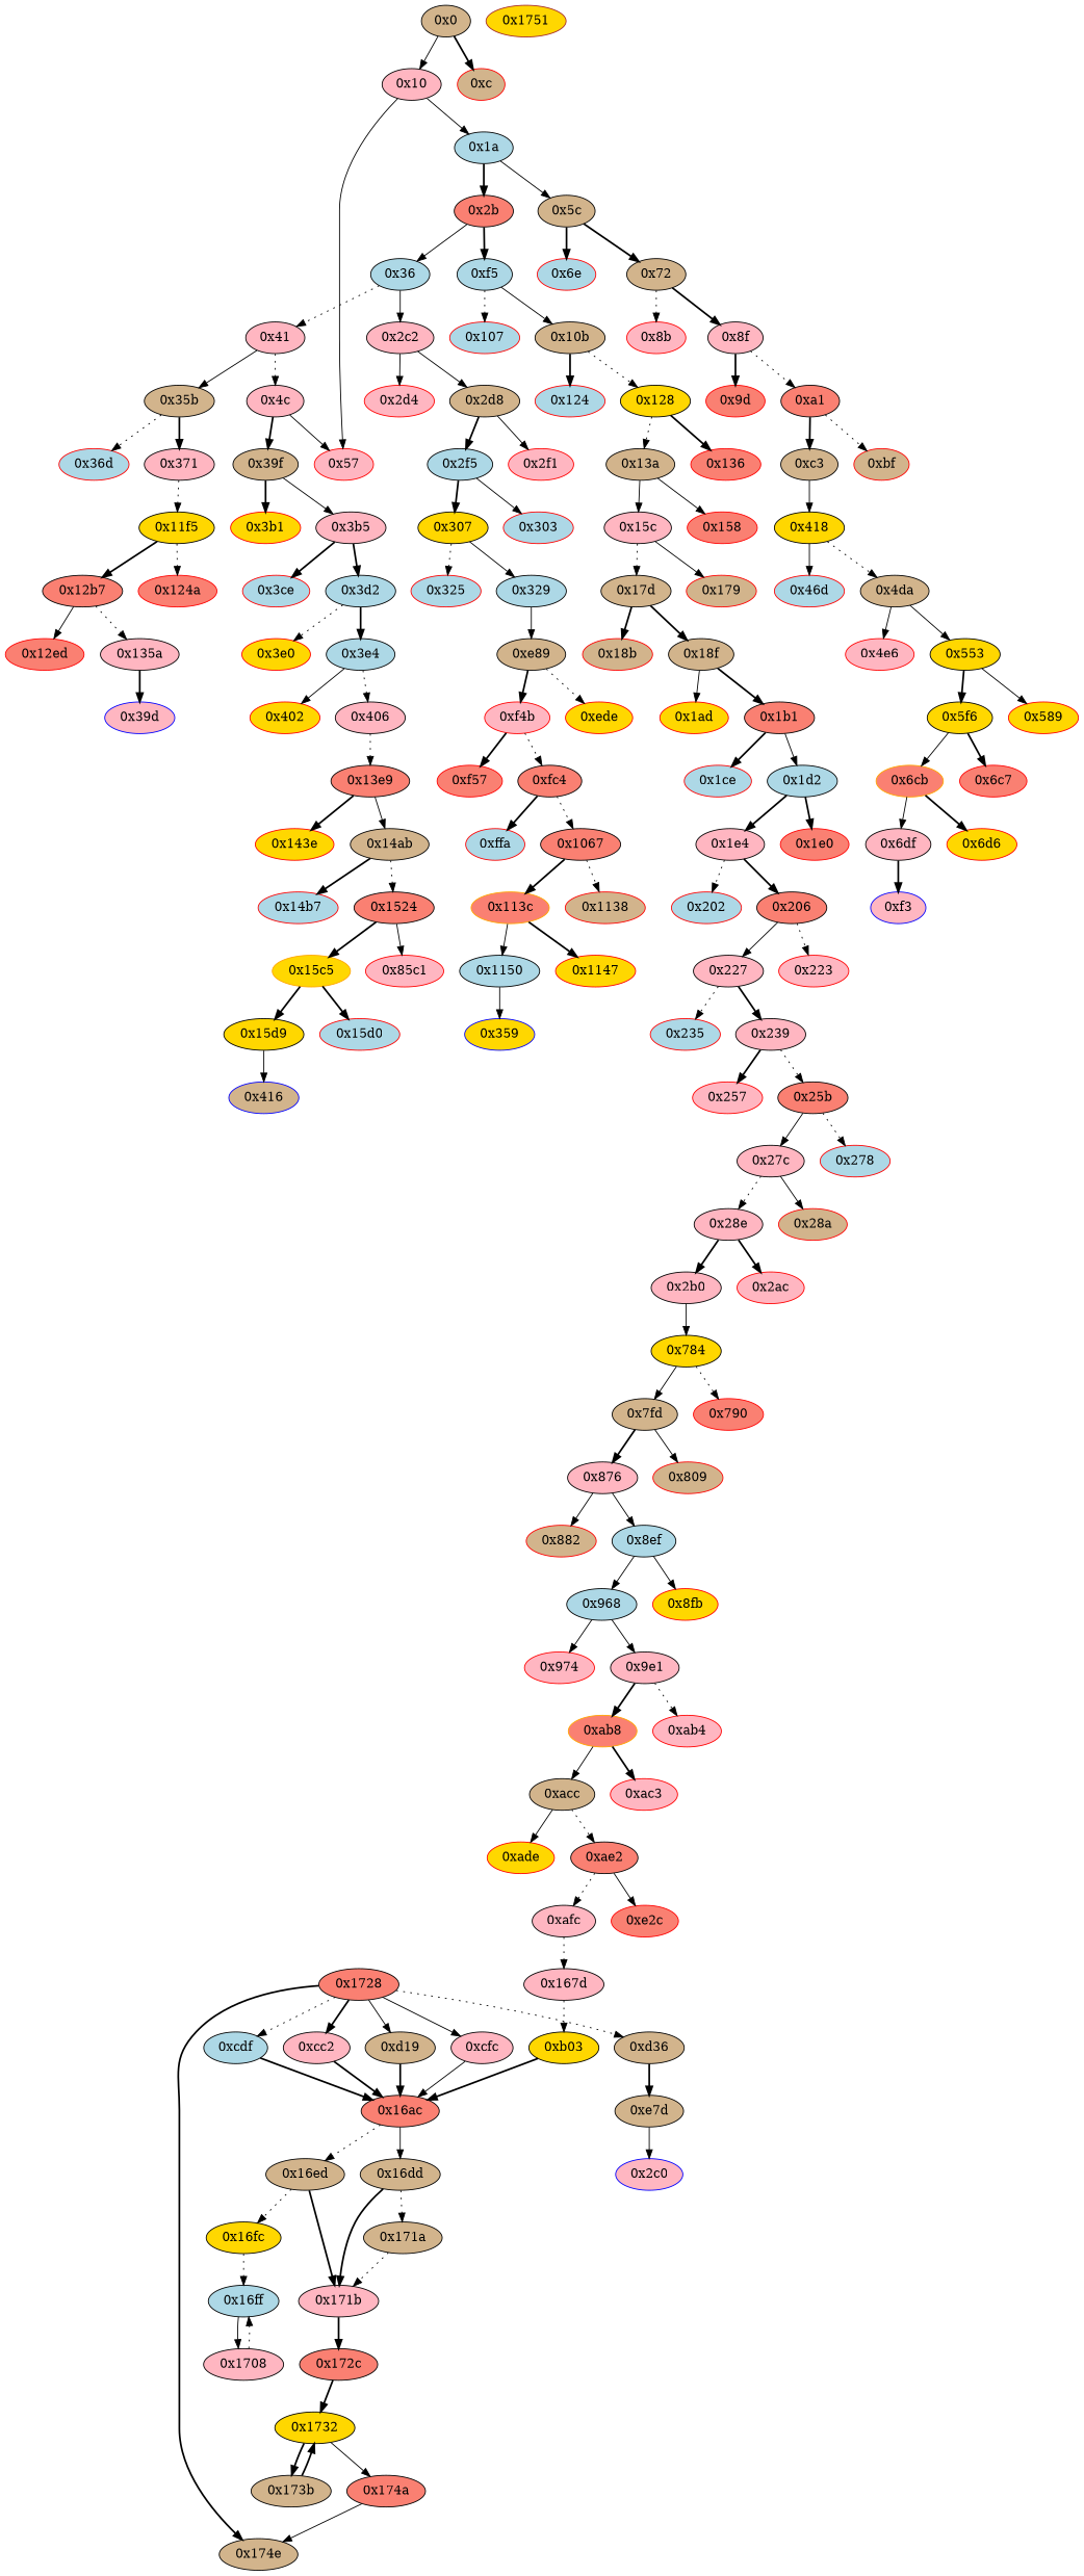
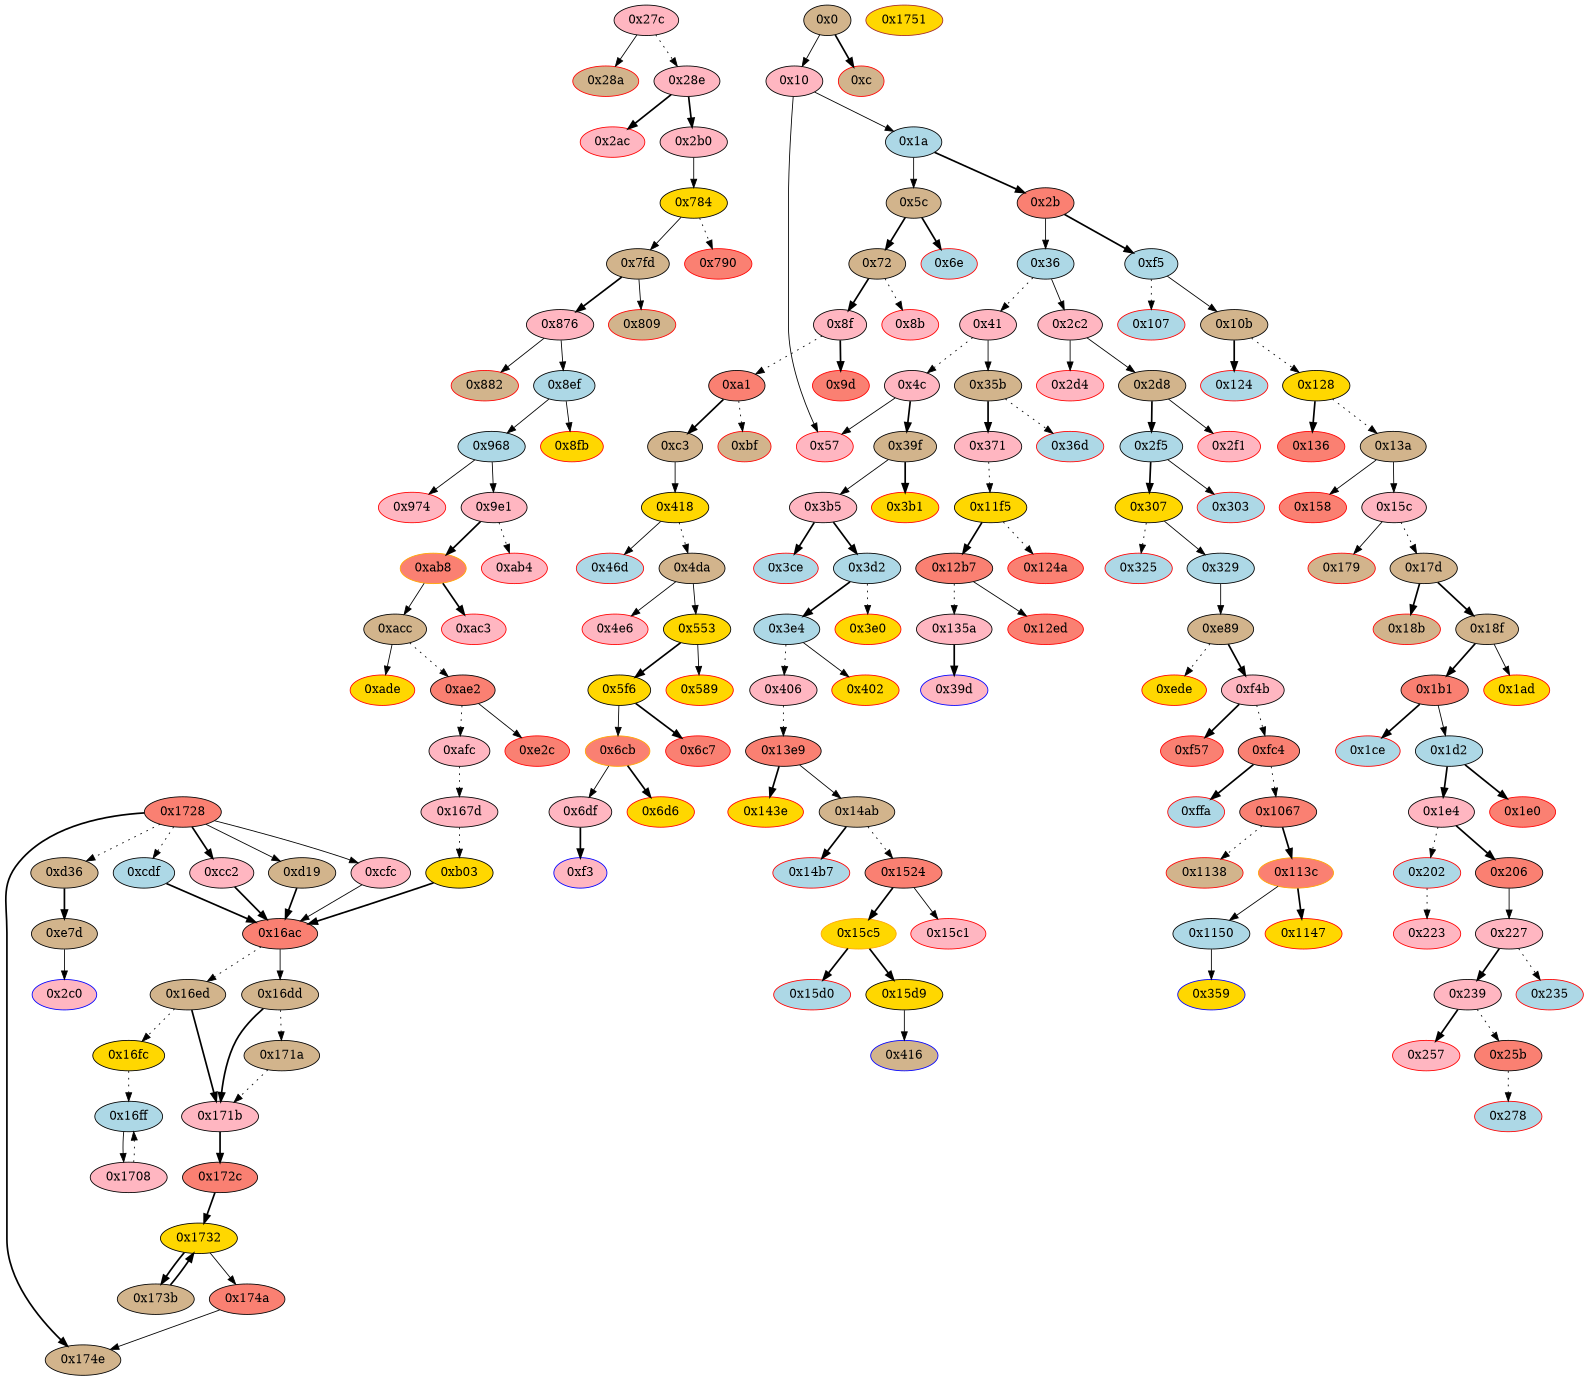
  strict digraph {
    node [fillcolor=lightpink style=filled]
    edge [style=bold]
    "0x882" [color=red fillcolor=tan]
    "0x3b1" [color=red fillcolor=gold]
    "0x1ad" [color=red fillcolor=gold]
    "0xab8" [color=orange fillcolor=salmon]
    "0xacc" [fillcolor=tan]
    "0xac3" [color=red]
    "0xade" [color=red fillcolor=gold]
    "0xae2" [fillcolor=salmon]
    "0x1150" [fillcolor=lightblue]
    "0x359" [color=blue fillcolor=gold]
    "0xc3" [fillcolor=tan]
    "0x418" [fillcolor=gold]
    "0x46d" [color=red fillcolor=lightblue]
    "0x4da" [fillcolor=tan]
    "0x25b" [fillcolor=salmon]
    "0x278" [color=red fillcolor=lightblue]
    "0x27c"
    "0x28a" [color=red fillcolor=tan]
    "0x28e"
    "0x1728" [fillcolor=salmon]
    "0xcc2"
    "0xd19" [fillcolor=tan]
    "0xcfc"
    "0xd36" [fillcolor=tan]
    "0xcdf" [fillcolor=lightblue]
    "0x174e" [fillcolor=tan]
    "0x16ac" [fillcolor=salmon]
    "0xe7d" [fillcolor=tan]
    "0x2d8" [fillcolor=tan]
    "0x2f5" [fillcolor=lightblue]
    "0x2f1" [color=red]
    "0x307" [fillcolor=gold]
    "0x303" [color=red fillcolor=lightblue]
    "0x13a" [fillcolor=tan]
    "0x15c"
    "0x158" [color=red fillcolor=salmon]
    "0x179" [color=red fillcolor=tan]
    "0x17d" [fillcolor=tan]
    "0x16ed" [fillcolor=tan]
    "0x16dd" [fillcolor=tan]
    "0x968" [fillcolor=lightblue]
    "0x974" [color=red]
    "0x9e1"
    "0xab4" [color=red]
    "0xf3" [color=blue]
    "0x1751" [color=brown fillcolor=gold]
    "0x35b" [fillcolor=tan]
    "0x36d" [color=red fillcolor=lightblue]
    "0x371"
    "0x11f5" [fillcolor=gold]
    "0xfc4" [fillcolor=salmon]
    "0xffa" [color=red fillcolor=lightblue]
    "0x1067" [fillcolor=salmon]
    "0x1138" [color=red fillcolor=tan]
    "0x113c" [color=orange fillcolor=salmon]
    "0x15d9" [fillcolor=gold]
    "0x416" [color=blue fillcolor=tan]
    "0x784" [fillcolor=gold]
    "0x7fd" [fillcolor=tan]
    "0x790" [color=red fillcolor=salmon]
    "0x876"
    "0x809" [color=red fillcolor=tan]
    "0xafc"
    "0xe2c" [color=red fillcolor=salmon]
    "0x16fc" [fillcolor=gold]
    "0x171b"
    "0x16ff" [fillcolor=lightblue]
    "0x172c" [fillcolor=salmon]
    "0x202" [color=red fillcolor=lightblue]
    "0x2d4" [color=red]
    "0x13e9" [fillcolor=salmon]
    "0x143e" [color=red fillcolor=gold]
    "0x14ab" [fillcolor=tan]
    "0x14b7" [color=red fillcolor=lightblue]
    "0x1524" [fillcolor=salmon]
    "0x173b" [fillcolor=tan]
    "0x1732" [fillcolor=gold]
    "0x174a" [fillcolor=salmon]
    "0x8ef" [fillcolor=lightblue]
    "0x15c5" [color=orange fillcolor=gold]
    "0x15d0" [color=red fillcolor=lightblue]
    "0x2ac" [color=red]
    "0x1a" [fillcolor=lightblue]
    "0x2b" [fillcolor=salmon]
    "0x5c" [fillcolor=tan]
    "0xf5" [fillcolor=lightblue]
    "0x36" [fillcolor=lightblue]
    "0x6e" [color=red fillcolor=lightblue]
    "0x72" [fillcolor=tan]
    "0xe89" [fillcolor=tan]
    "0xede" [color=red fillcolor=gold]
-   "0xf4b" [color=red]
+   "0xf4b"
    "0xf57" [color=red fillcolor=salmon]
    "0x124" [color=red fillcolor=lightblue]
    "0x57" [color=red]
    "0x257" [color=red]
    "0x1e4"
    "0x206" [fillcolor=salmon]
    "0x223" [color=red]
    "0x227"
    "0x6df"
    "0x171a" [fillcolor=tan]
    "0x553" [fillcolor=gold]
    "0x4e6" [color=red]
    "0x589" [color=red fillcolor=gold]
    "0x5f6" [fillcolor=gold]
    "0xbf" [color=red fillcolor=tan]
    "0x8b" [color=red]
-   "0x15c1" [color=red label="0x85c1"]
+   "0x15c1" [color=red]
    "0x18f" [fillcolor=tan]
    "0x1b1" [fillcolor=salmon]
    "0x1d2" [fillcolor=lightblue]
    "0x1ce" [color=red fillcolor=lightblue]
    "0x3ce" [color=red fillcolor=lightblue]
    "0x167d"
    "0xb03" [fillcolor=gold]
    "0x3e0" [color=red fillcolor=gold]
    "0x6c7" [color=red fillcolor=salmon]
    "0x6cb" [color=orange fillcolor=salmon]
    "0x1708"
    "0x128" [fillcolor=gold]
    "0x136" [color=red fillcolor=salmon]
    "0x10b" [fillcolor=tan]
    "0x1147" [color=red fillcolor=gold]
    "0x325" [color=red fillcolor=lightblue]
    "0x329" [fillcolor=lightblue]
    "0x107" [color=red fillcolor=lightblue]
    "0x39d" [color=blue]
    "0xa1" [fillcolor=salmon]
    "0x8fb" [color=red fillcolor=gold]
    "0x18b" [color=red fillcolor=tan]
    "0x12b7" [fillcolor=salmon]
    "0x12ed" [color=red fillcolor=salmon]
    "0x135a"
    "0x402" [color=red fillcolor=gold]
    "0x2c2"
    "0x41"
    "0x8f"
    "0x9d" [color=red fillcolor=salmon]
    "0x4c"
    "0x406"
    "0x124a" [color=red fillcolor=salmon]
    "0x235" [color=red fillcolor=lightblue]
    "0x239"
    "0x3d2" [fillcolor=lightblue]
    "0x3e4" [fillcolor=lightblue]
    "0x2c0" [color=blue]
    "0x2b0"
    "0x1e0" [color=red fillcolor=salmon]
    "0x10"
    "0x3b5"
    "0x6d6" [color=red fillcolor=gold]
    "0x39f" [fillcolor=tan]
    "0xc" [color=red fillcolor=tan]
    "0x0" [fillcolor=tan]
    "0xab8" -> "0xacc" [style=solid]
    "0xab8" -> "0xac3"
    "0xacc" -> "0xade" [style=solid]
    "0xacc" -> "0xae2" [style=dotted]
    "0xae2" -> "0xafc" [style=dotted]
    "0xae2" -> "0xe2c" [style=solid]
    "0x1150" -> "0x359" [style=solid]
    "0xc3" -> "0x418" [style=solid]
    "0x418" -> "0x46d" [style=solid]
    "0x418" -> "0x4da" [style=dotted]
    "0x4da" -> "0x553" [style=solid]
    "0x4da" -> "0x4e6" [style=solid]
    "0x25b" -> "0x278" [style=dotted]
-   "0x25b" -> "0x27c" [style=solid]
    "0x27c" -> "0x28a" [style=solid]
    "0x27c" -> "0x28e" [style=dotted]
    "0x28e" -> "0x2ac"
    "0x28e" -> "0x2b0"
    "0x1728" -> "0xcc2"
    "0x1728" -> "0xd19" [style=solid]
    "0x1728" -> "0xcfc" [style=solid]
    "0x1728" -> "0xd36" [style=dotted]
    "0x1728" -> "0xcdf" [style=dotted]
    "0x1728" -> "0x174e"
    "0xcc2" -> "0x16ac"
    "0xd19" -> "0x16ac"
    "0xcfc" -> "0x16ac" [style=solid]
    "0xd36" -> "0xe7d"
    "0xcdf" -> "0x16ac"
    "0x16ac" -> "0x16ed" [style=dotted]
    "0x16ac" -> "0x16dd" [style=solid]
    "0xe7d" -> "0x2c0" [style=solid]
    "0x2d8" -> "0x2f5"
    "0x2d8" -> "0x2f1" [style=solid]
    "0x2f5" -> "0x307"
    "0x2f5" -> "0x303" [style=solid]
    "0x307" -> "0x325" [style=dotted]
    "0x307" -> "0x329" [style=solid]
    "0x13a" -> "0x15c" [style=solid]
    "0x13a" -> "0x158" [style=solid]
    "0x15c" -> "0x179" [style=solid]
    "0x15c" -> "0x17d" [style=dotted]
    "0x17d" -> "0x18f"
    "0x17d" -> "0x18b"
    "0x16ed" -> "0x16fc" [style=dotted]
    "0x16ed" -> "0x171b"
    "0x16dd" -> "0x171b"
    "0x16dd" -> "0x171a" [style=dotted]
    "0x968" -> "0x974" [style=solid]
    "0x968" -> "0x9e1" [style=solid]
    "0x9e1" -> "0xab8"
    "0x9e1" -> "0xab4" [style=dotted]
    "0x35b" -> "0x36d" [style=dotted]
    "0x35b" -> "0x371"
    "0x371" -> "0x11f5" [style=dotted]
    "0x11f5" -> "0x12b7"
    "0x11f5" -> "0x124a" [style=dotted]
    "0xfc4" -> "0xffa"
    "0xfc4" -> "0x1067" [style=dotted]
    "0x1067" -> "0x1138" [style=dotted]
    "0x1067" -> "0x113c"
    "0x113c" -> "0x1150" [style=solid]
    "0x113c" -> "0x1147"
    "0x15d9" -> "0x416" [style=solid]
    "0x784" -> "0x7fd" [style=solid]
    "0x784" -> "0x790" [style=dotted]
    "0x7fd" -> "0x876"
    "0x7fd" -> "0x809" [style=solid]
    "0x876" -> "0x882" [style=solid]
    "0x876" -> "0x8ef" [style=solid]
    "0xafc" -> "0x167d" [style=dotted]
    "0x16fc" -> "0x16ff" [style=dotted]
    "0x171b" -> "0x172c"
    "0x16ff" -> "0x1708" [style=solid]
    "0x172c" -> "0x1732"
    "0x13e9" -> "0x143e"
    "0x13e9" -> "0x14ab" [style=solid]
    "0x14ab" -> "0x14b7"
    "0x14ab" -> "0x1524" [style=dotted]
    "0x1524" -> "0x15c5"
    "0x1524" -> "0x15c1" [style=solid]
    "0x173b" -> "0x1732"
    "0x1732" -> "0x173b"
    "0x1732" -> "0x174a" [style=solid]
    "0x174a" -> "0x174e" [style=solid]
    "0x8ef" -> "0x968" [style=solid]
    "0x8ef" -> "0x8fb" [style=solid]
    "0x15c5" -> "0x15d9"
    "0x15c5" -> "0x15d0"
    "0x1a" -> "0x2b"
    "0x1a" -> "0x5c" [style=solid]
    "0x2b" -> "0xf5"
    "0x2b" -> "0x36" [style=solid]
    "0x5c" -> "0x6e"
    "0x5c" -> "0x72"
    "0xf5" -> "0x10b" [style=solid]
    "0xf5" -> "0x107" [style=dotted]
    "0x36" -> "0x2c2" [style=solid]
    "0x36" -> "0x41" [style=dotted]
    "0x72" -> "0x8b" [style=dotted]
    "0x72" -> "0x8f"
    "0xe89" -> "0xede" [style=dotted]
    "0xe89" -> "0xf4b"
    "0xf4b" -> "0xfc4" [style=dotted]
    "0xf4b" -> "0xf57"
    "0x1e4" -> "0x202" [style=dotted]
    "0x1e4" -> "0x206"
-   "0x206" -> "0x223" [style=dotted]
+   "0x202" -> "0x223" [style=dotted]
    "0x206" -> "0x227" [style=solid]
    "0x227" -> "0x235" [style=dotted]
    "0x227" -> "0x239"
    "0x6df" -> "0xf3"
    "0x171a" -> "0x171b" [style=dotted]
    "0x553" -> "0x589" [style=solid]
    "0x553" -> "0x5f6"
    "0x5f6" -> "0x6c7"
    "0x5f6" -> "0x6cb" [style=solid]
    "0x18f" -> "0x1ad" [style=solid]
    "0x18f" -> "0x1b1"
    "0x1b1" -> "0x1d2" [style=solid]
    "0x1b1" -> "0x1ce"
    "0x1d2" -> "0x1e4"
    "0x1d2" -> "0x1e0"
    "0x167d" -> "0xb03" [style=dotted]
    "0xb03" -> "0x16ac"
    "0x6cb" -> "0x6df" [style=solid]
    "0x6cb" -> "0x6d6"
    "0x1708" -> "0x16ff" [style=dotted]
    "0x128" -> "0x13a" [style=dotted]
    "0x128" -> "0x136"
    "0x10b" -> "0x124"
    "0x10b" -> "0x128" [style=dotted]
    "0x329" -> "0xe89" [style=solid]
    "0xa1" -> "0xc3"
    "0xa1" -> "0xbf" [style=dotted]
    "0x12b7" -> "0x12ed" [style=solid]
    "0x12b7" -> "0x135a" [style=dotted]
    "0x135a" -> "0x39d"
    "0x2c2" -> "0x2d8" [style=solid]
    "0x2c2" -> "0x2d4" [style=solid]
    "0x41" -> "0x35b" [style=solid]
    "0x41" -> "0x4c" [style=dotted]
    "0x8f" -> "0xa1" [style=dotted]
    "0x8f" -> "0x9d"
    "0x4c" -> "0x57" [style=solid]
    "0x4c" -> "0x39f"
    "0x406" -> "0x13e9" [style=dotted]
    "0x239" -> "0x25b" [style=dotted]
    "0x239" -> "0x257"
    "0x3d2" -> "0x3e0" [style=dotted]
    "0x3d2" -> "0x3e4"
    "0x3e4" -> "0x402" [style=solid]
    "0x3e4" -> "0x406" [style=dotted]
    "0x2b0" -> "0x784" [style=solid]
    "0x10" -> "0x1a" [style=solid]
    "0x10" -> "0x57" [style=solid]
    "0x3b5" -> "0x3ce"
    "0x3b5" -> "0x3d2"
    "0x39f" -> "0x3b1"
    "0x39f" -> "0x3b5" [style=solid]
    "0x0" -> "0x10" [style=solid]
    "0x0" -> "0xc"
  }
